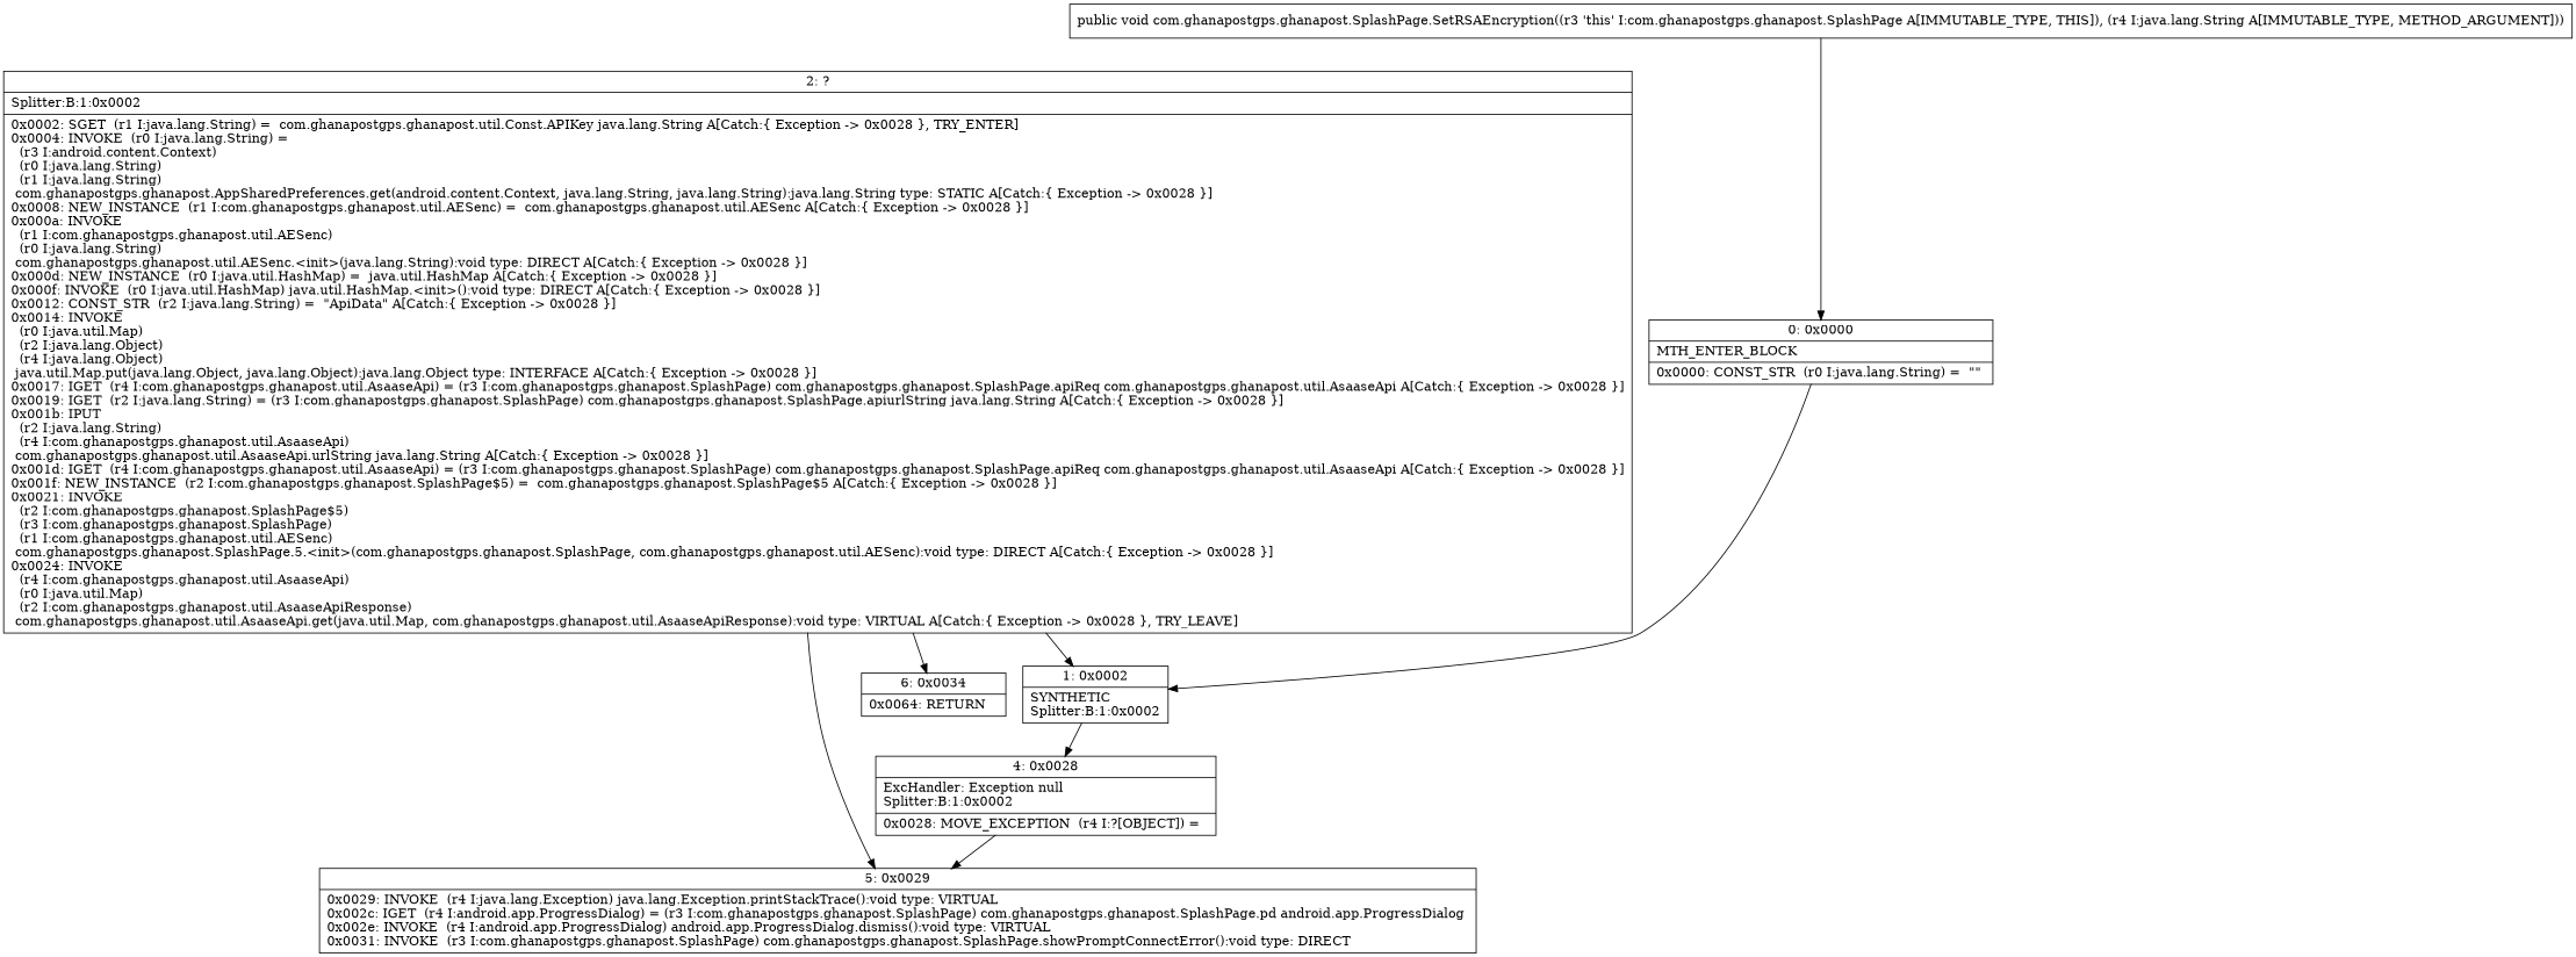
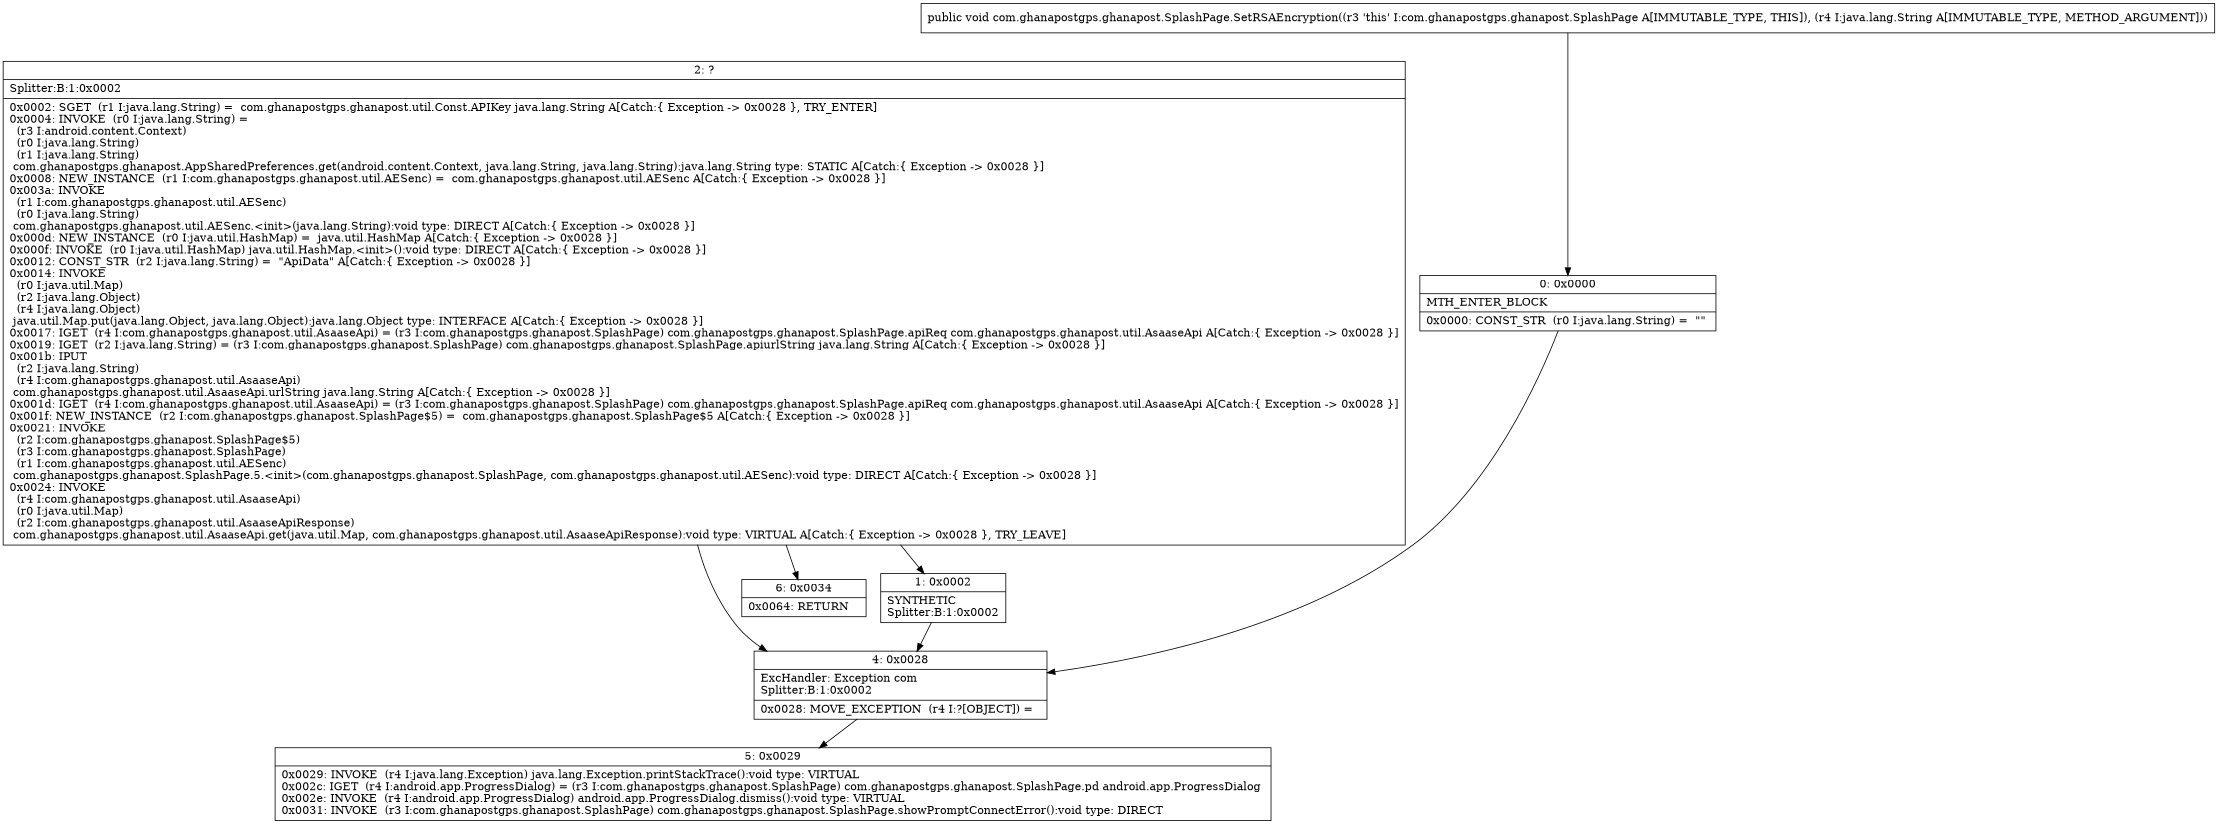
  digraph {
    node [shape=record]
    n1 [label="{0\:\ 0x0000|MTH_ENTER_BLOCK\l|0x0000: CONST_STR  (r0 I:java.lang.String) =  \"\" \l}"]
    n2 [label="{1\:\ 0x0002|SYNTHETIC\lSplitter:B:1:0x0002\l}"]
-   n3 [label="{4\:\ 0x0028|ExcHandler: Exception null\lSplitter:B:1:0x0002\l|0x0028: MOVE_EXCEPTION  (r4 I:?[OBJECT]) =  \l}"]
-   n4 [label="{2\:\ ?|Splitter:B:1:0x0002\l|0x0002: SGET  (r1 I:java.lang.String) =  com.ghanapostgps.ghanapost.util.Const.APIKey java.lang.String A[Catch:\{ Exception \-\> 0x0028 \}, TRY_ENTER]\l0x0004: INVOKE  (r0 I:java.lang.String) = \l  (r3 I:android.content.Context)\l  (r0 I:java.lang.String)\l  (r1 I:java.lang.String)\l com.ghanapostgps.ghanapost.AppSharedPreferences.get(android.content.Context, java.lang.String, java.lang.String):java.lang.String type: STATIC A[Catch:\{ Exception \-\> 0x0028 \}]\l0x0008: NEW_INSTANCE  (r1 I:com.ghanapostgps.ghanapost.util.AESenc) =  com.ghanapostgps.ghanapost.util.AESenc A[Catch:\{ Exception \-\> 0x0028 \}]\l0x000a: INVOKE  \l  (r1 I:com.ghanapostgps.ghanapost.util.AESenc)\l  (r0 I:java.lang.String)\l com.ghanapostgps.ghanapost.util.AESenc.\<init\>(java.lang.String):void type: DIRECT A[Catch:\{ Exception \-\> 0x0028 \}]\l0x000d: NEW_INSTANCE  (r0 I:java.util.HashMap) =  java.util.HashMap A[Catch:\{ Exception \-\> 0x0028 \}]\l0x000f: INVOKE  (r0 I:java.util.HashMap) java.util.HashMap.\<init\>():void type: DIRECT A[Catch:\{ Exception \-\> 0x0028 \}]\l0x0012: CONST_STR  (r2 I:java.lang.String) =  \"ApiData\" A[Catch:\{ Exception \-\> 0x0028 \}]\l0x0014: INVOKE  \l  (r0 I:java.util.Map)\l  (r2 I:java.lang.Object)\l  (r4 I:java.lang.Object)\l java.util.Map.put(java.lang.Object, java.lang.Object):java.lang.Object type: INTERFACE A[Catch:\{ Exception \-\> 0x0028 \}]\l0x0017: IGET  (r4 I:com.ghanapostgps.ghanapost.util.AsaaseApi) = (r3 I:com.ghanapostgps.ghanapost.SplashPage) com.ghanapostgps.ghanapost.SplashPage.apiReq com.ghanapostgps.ghanapost.util.AsaaseApi A[Catch:\{ Exception \-\> 0x0028 \}]\l0x0019: IGET  (r2 I:java.lang.String) = (r3 I:com.ghanapostgps.ghanapost.SplashPage) com.ghanapostgps.ghanapost.SplashPage.apiurlString java.lang.String A[Catch:\{ Exception \-\> 0x0028 \}]\l0x001b: IPUT  \l  (r2 I:java.lang.String)\l  (r4 I:com.ghanapostgps.ghanapost.util.AsaaseApi)\l com.ghanapostgps.ghanapost.util.AsaaseApi.urlString java.lang.String A[Catch:\{ Exception \-\> 0x0028 \}]\l0x001d: IGET  (r4 I:com.ghanapostgps.ghanapost.util.AsaaseApi) = (r3 I:com.ghanapostgps.ghanapost.SplashPage) com.ghanapostgps.ghanapost.SplashPage.apiReq com.ghanapostgps.ghanapost.util.AsaaseApi A[Catch:\{ Exception \-\> 0x0028 \}]\l0x001f: NEW_INSTANCE  (r2 I:com.ghanapostgps.ghanapost.SplashPage$5) =  com.ghanapostgps.ghanapost.SplashPage$5 A[Catch:\{ Exception \-\> 0x0028 \}]\l0x0021: INVOKE  \l  (r2 I:com.ghanapostgps.ghanapost.SplashPage$5)\l  (r3 I:com.ghanapostgps.ghanapost.SplashPage)\l  (r1 I:com.ghanapostgps.ghanapost.util.AESenc)\l com.ghanapostgps.ghanapost.SplashPage.5.\<init\>(com.ghanapostgps.ghanapost.SplashPage, com.ghanapostgps.ghanapost.util.AESenc):void type: DIRECT A[Catch:\{ Exception \-\> 0x0028 \}]\l0x0024: INVOKE  \l  (r4 I:com.ghanapostgps.ghanapost.util.AsaaseApi)\l  (r0 I:java.util.Map)\l  (r2 I:com.ghanapostgps.ghanapost.util.AsaaseApiResponse)\l com.ghanapostgps.ghanapost.util.AsaaseApi.get(java.util.Map, com.ghanapostgps.ghanapost.util.AsaaseApiResponse):void type: VIRTUAL A[Catch:\{ Exception \-\> 0x0028 \}, TRY_LEAVE]\l}"]
+   n3 [label="{4\:\ 0x0028|ExcHandler: Exception com\lSplitter:B:1:0x0002\l|0x0028: MOVE_EXCEPTION  (r4 I:?[OBJECT]) =  \l}"]
+   n4 [label="{2\:\ ?|Splitter:B:1:0x0002\l|0x0002: SGET  (r1 I:java.lang.String) =  com.ghanapostgps.ghanapost.util.Const.APIKey java.lang.String A[Catch:\{ Exception \-\> 0x0028 \}, TRY_ENTER]\l0x0004: INVOKE  (r0 I:java.lang.String) = \l  (r3 I:android.content.Context)\l  (r0 I:java.lang.String)\l  (r1 I:java.lang.String)\l com.ghanapostgps.ghanapost.AppSharedPreferences.get(android.content.Context, java.lang.String, java.lang.String):java.lang.String type: STATIC A[Catch:\{ Exception \-\> 0x0028 \}]\l0x0008: NEW_INSTANCE  (r1 I:com.ghanapostgps.ghanapost.util.AESenc) =  com.ghanapostgps.ghanapost.util.AESenc A[Catch:\{ Exception \-\> 0x0028 \}]\l0x003a: INVOKE  \l  (r1 I:com.ghanapostgps.ghanapost.util.AESenc)\l  (r0 I:java.lang.String)\l com.ghanapostgps.ghanapost.util.AESenc.\<init\>(java.lang.String):void type: DIRECT A[Catch:\{ Exception \-\> 0x0028 \}]\l0x000d: NEW_INSTANCE  (r0 I:java.util.HashMap) =  java.util.HashMap A[Catch:\{ Exception \-\> 0x0028 \}]\l0x000f: INVOKE  (r0 I:java.util.HashMap) java.util.HashMap.\<init\>():void type: DIRECT A[Catch:\{ Exception \-\> 0x0028 \}]\l0x0012: CONST_STR  (r2 I:java.lang.String) =  \"ApiData\" A[Catch:\{ Exception \-\> 0x0028 \}]\l0x0014: INVOKE  \l  (r0 I:java.util.Map)\l  (r2 I:java.lang.Object)\l  (r4 I:java.lang.Object)\l java.util.Map.put(java.lang.Object, java.lang.Object):java.lang.Object type: INTERFACE A[Catch:\{ Exception \-\> 0x0028 \}]\l0x0017: IGET  (r4 I:com.ghanapostgps.ghanapost.util.AsaaseApi) = (r3 I:com.ghanapostgps.ghanapost.SplashPage) com.ghanapostgps.ghanapost.SplashPage.apiReq com.ghanapostgps.ghanapost.util.AsaaseApi A[Catch:\{ Exception \-\> 0x0028 \}]\l0x0019: IGET  (r2 I:java.lang.String) = (r3 I:com.ghanapostgps.ghanapost.SplashPage) com.ghanapostgps.ghanapost.SplashPage.apiurlString java.lang.String A[Catch:\{ Exception \-\> 0x0028 \}]\l0x001b: IPUT  \l  (r2 I:java.lang.String)\l  (r4 I:com.ghanapostgps.ghanapost.util.AsaaseApi)\l com.ghanapostgps.ghanapost.util.AsaaseApi.urlString java.lang.String A[Catch:\{ Exception \-\> 0x0028 \}]\l0x001d: IGET  (r4 I:com.ghanapostgps.ghanapost.util.AsaaseApi) = (r3 I:com.ghanapostgps.ghanapost.SplashPage) com.ghanapostgps.ghanapost.SplashPage.apiReq com.ghanapostgps.ghanapost.util.AsaaseApi A[Catch:\{ Exception \-\> 0x0028 \}]\l0x001f: NEW_INSTANCE  (r2 I:com.ghanapostgps.ghanapost.SplashPage$5) =  com.ghanapostgps.ghanapost.SplashPage$5 A[Catch:\{ Exception \-\> 0x0028 \}]\l0x0021: INVOKE  \l  (r2 I:com.ghanapostgps.ghanapost.SplashPage$5)\l  (r3 I:com.ghanapostgps.ghanapost.SplashPage)\l  (r1 I:com.ghanapostgps.ghanapost.util.AESenc)\l com.ghanapostgps.ghanapost.SplashPage.5.\<init\>(com.ghanapostgps.ghanapost.SplashPage, com.ghanapostgps.ghanapost.util.AESenc):void type: DIRECT A[Catch:\{ Exception \-\> 0x0028 \}]\l0x0024: INVOKE  \l  (r4 I:com.ghanapostgps.ghanapost.util.AsaaseApi)\l  (r0 I:java.util.Map)\l  (r2 I:com.ghanapostgps.ghanapost.util.AsaaseApiResponse)\l com.ghanapostgps.ghanapost.util.AsaaseApi.get(java.util.Map, com.ghanapostgps.ghanapost.util.AsaaseApiResponse):void type: VIRTUAL A[Catch:\{ Exception \-\> 0x0028 \}, TRY_LEAVE]\l}"]
    n5 [label="{6\:\ 0x0034|0x0064: RETURN   \l}"]
    n6 [label="{5\:\ 0x0029|0x0029: INVOKE  (r4 I:java.lang.Exception) java.lang.Exception.printStackTrace():void type: VIRTUAL \l0x002c: IGET  (r4 I:android.app.ProgressDialog) = (r3 I:com.ghanapostgps.ghanapost.SplashPage) com.ghanapostgps.ghanapost.SplashPage.pd android.app.ProgressDialog \l0x002e: INVOKE  (r4 I:android.app.ProgressDialog) android.app.ProgressDialog.dismiss():void type: VIRTUAL \l0x0031: INVOKE  (r3 I:com.ghanapostgps.ghanapost.SplashPage) com.ghanapostgps.ghanapost.SplashPage.showPromptConnectError():void type: DIRECT \l}"]
    n7 [label="{public void com.ghanapostgps.ghanapost.SplashPage.SetRSAEncryption((r3 'this' I:com.ghanapostgps.ghanapost.SplashPage A[IMMUTABLE_TYPE, THIS]), (r4 I:java.lang.String A[IMMUTABLE_TYPE, METHOD_ARGUMENT])) }"]
-   n1 -> n2
+   n1 -> n3
    n2 -> n3
    n3 -> n6
    n4 -> n2
-   n4 -> n6
+   n4 -> n3
    n4 -> n5
    n7 -> n1
  }
